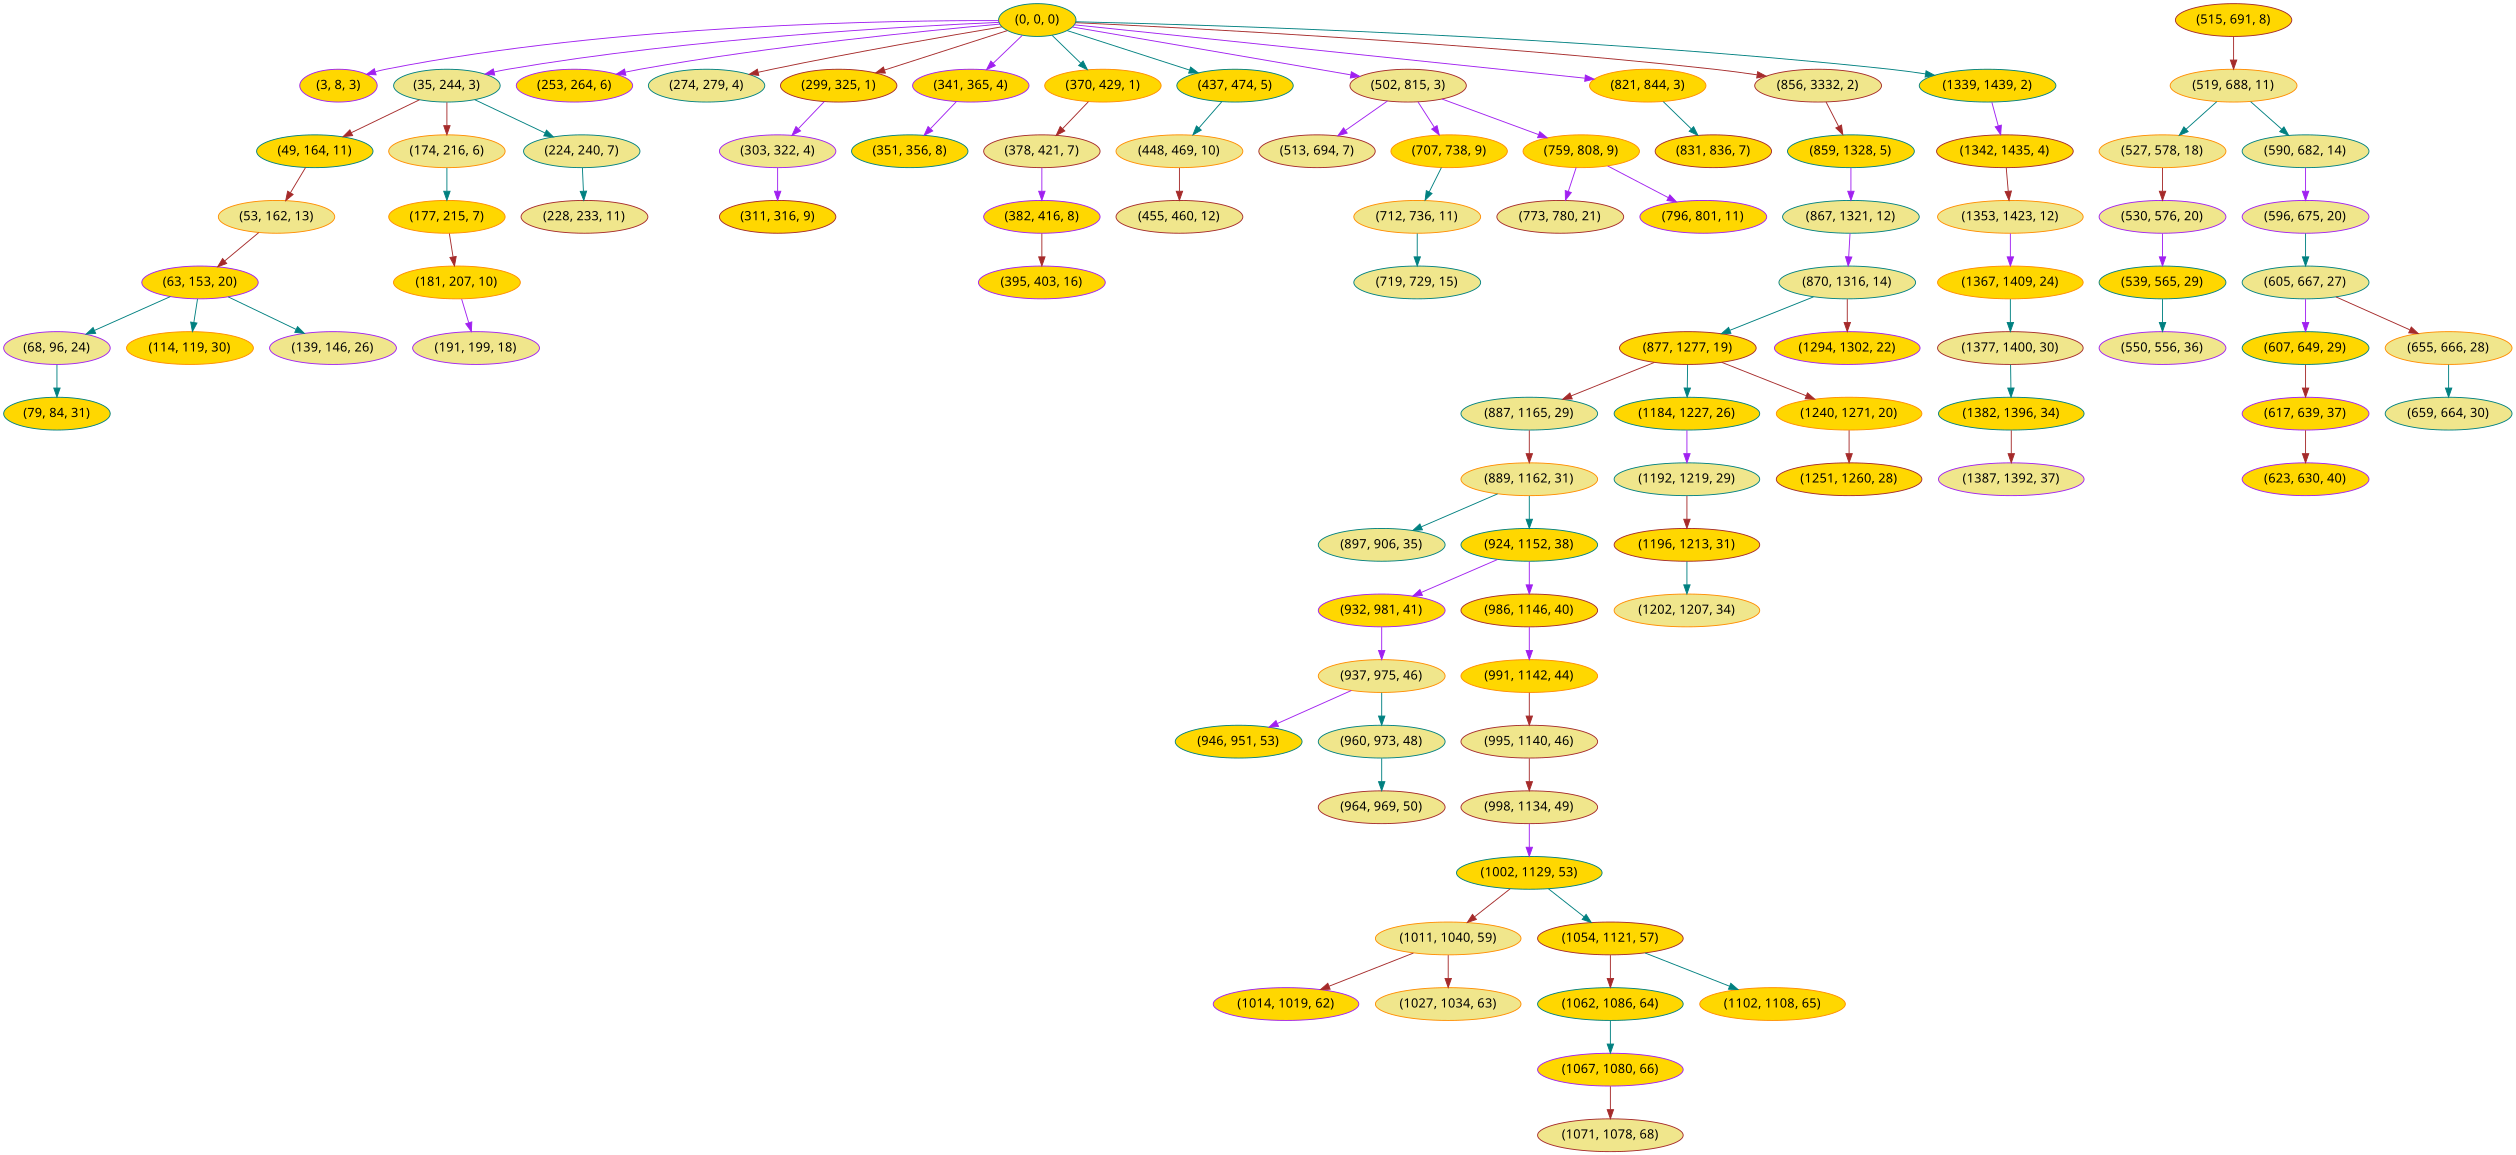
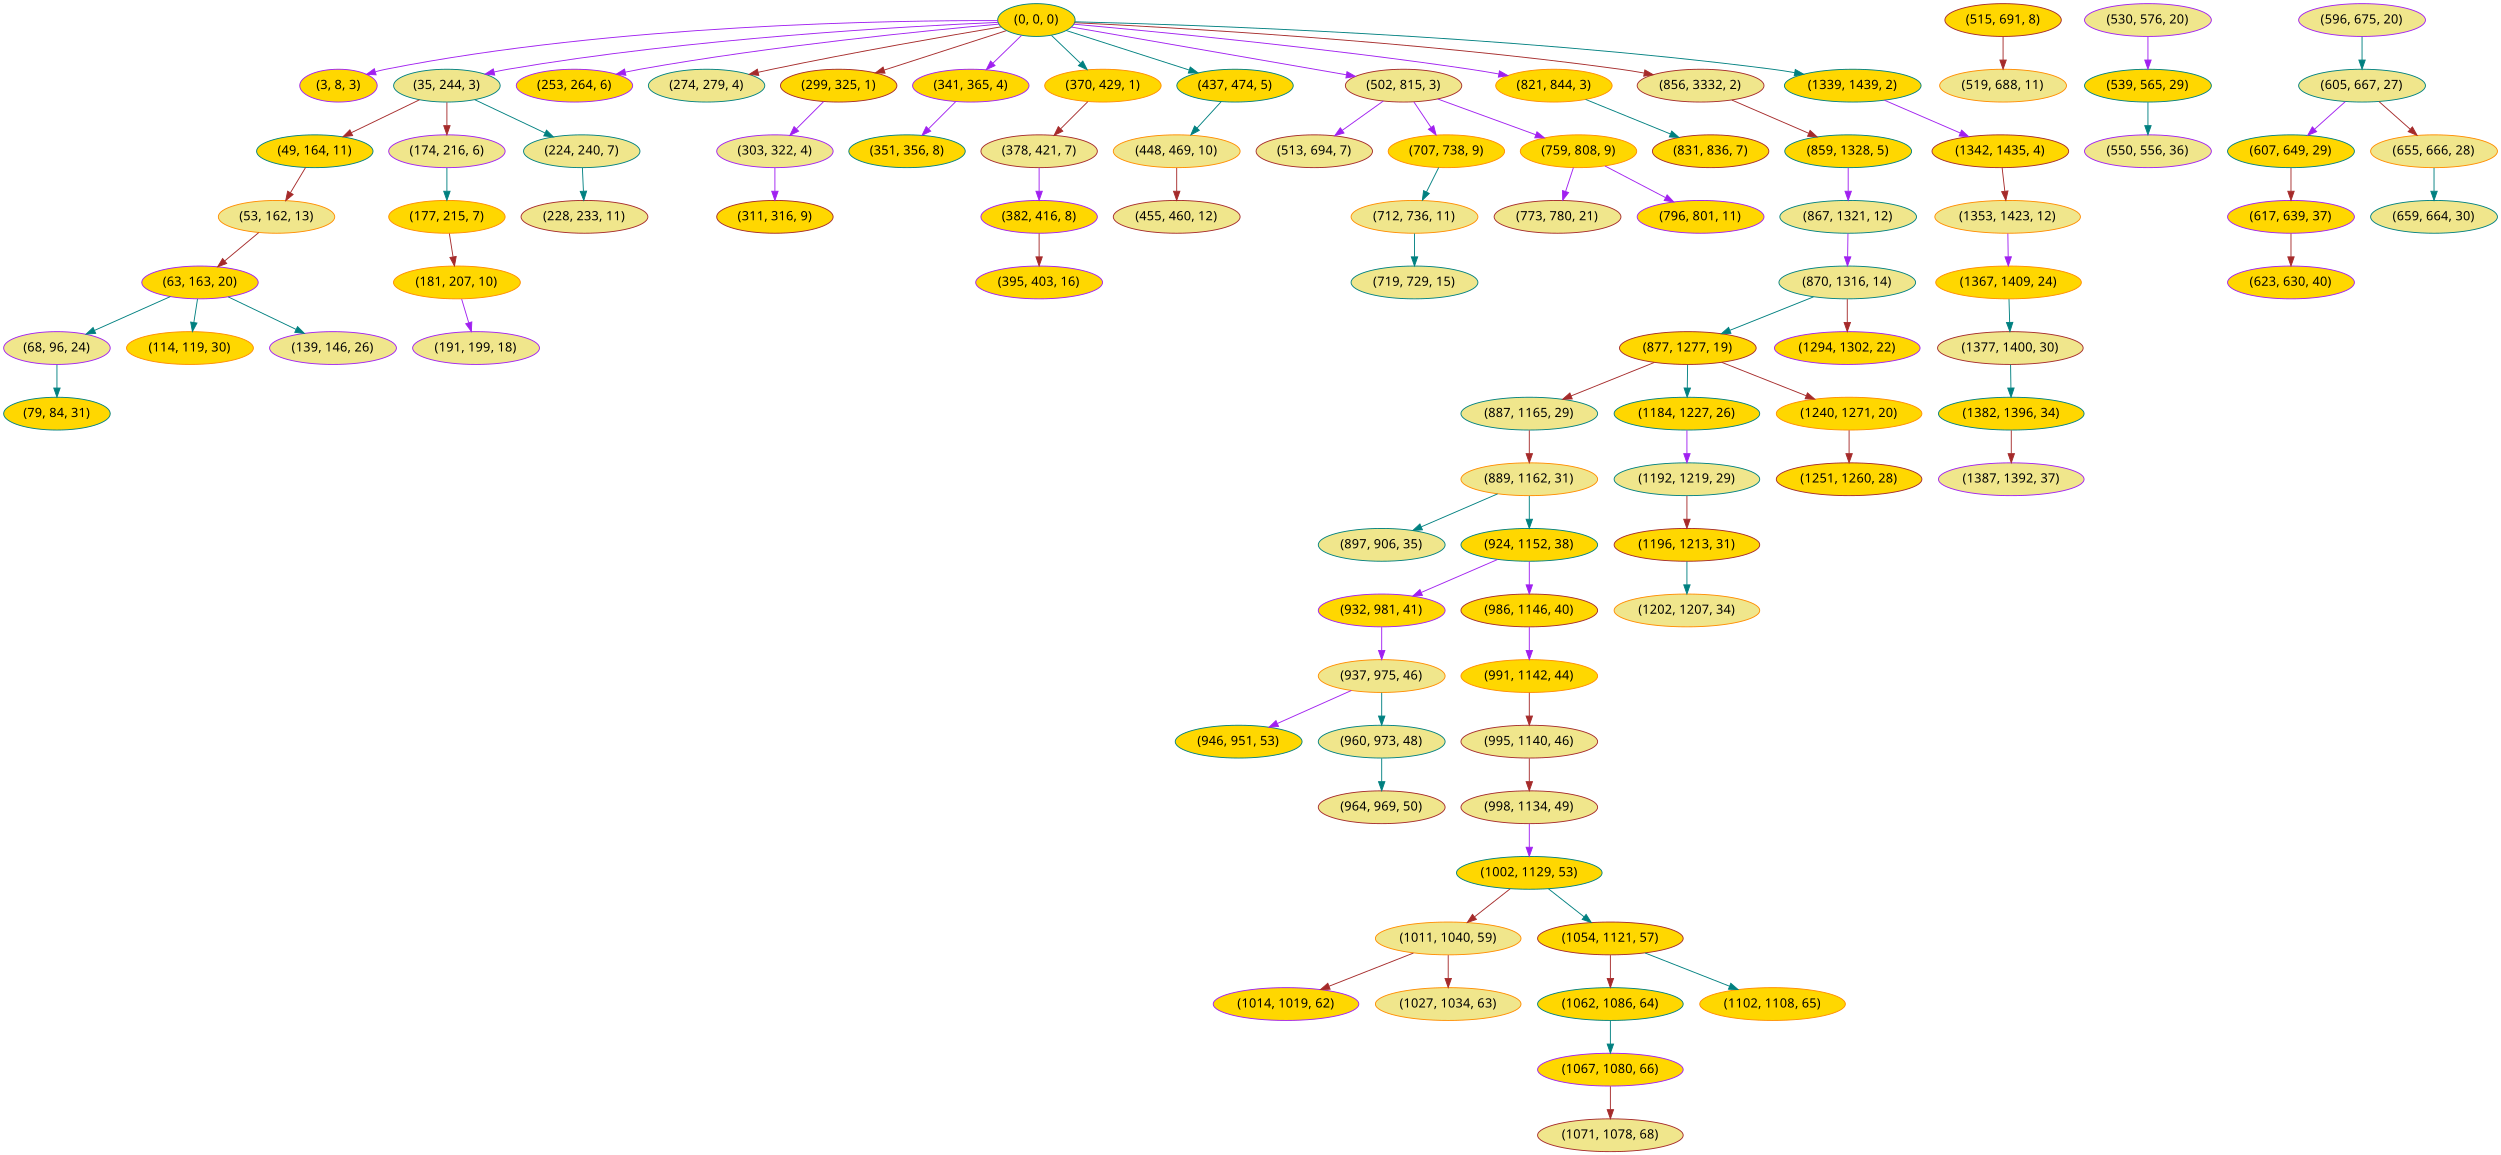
  digraph {
    fontname="Noto Sans"
    node [color=teal fillcolor=gold fontname="Noto Sans" style=filled]
    edge [color=brown fontname="Noto Sans"]
    "(3, 8, 3)" [color=purple]
    "(0, 0, 0)"
    "(35, 244, 3)" [fillcolor=khaki]
    "(253, 264, 6)" [color=purple]
    "(274, 279, 4)" [fillcolor=khaki]
    "(299, 325, 1)" [color=brown]
    "(341, 365, 4)" [color=purple]
    "(370, 429, 1)" [color=darkorange]
    "(437, 474, 5)"
    "(502, 815, 3)" [color=brown fillcolor=khaki]
    "(821, 844, 3)" [color=darkorange]
    n12 [color=brown fillcolor=khaki label="(856, 3332, 2)"]
    "(1339, 1439, 2)"
    "(49, 164, 11)"
-   "(174, 216, 6)" [color=darkorange fillcolor=khaki]
+   "(174, 216, 6)" [color=purple fillcolor=khaki]
    "(224, 240, 7)" [fillcolor=khaki]
    "(303, 322, 4)" [color=purple fillcolor=khaki]
    "(351, 356, 8)"
    "(378, 421, 7)" [color=brown fillcolor=khaki]
    "(448, 469, 10)" [color=darkorange fillcolor=khaki]
    "(513, 694, 7)" [color=brown fillcolor=khaki]
    "(707, 738, 9)" [color=darkorange]
    "(759, 808, 9)" [color=darkorange]
    "(831, 836, 7)" [color=brown]
    "(859, 1328, 5)"
    "(1342, 1435, 4)" [color=brown]
    "(53, 162, 13)" [color=darkorange fillcolor=khaki]
    "(177, 215, 7)" [color=darkorange]
    "(228, 233, 11)" [color=brown fillcolor=khaki]
-   "(63, 153, 20)" [color=purple]
+   "(63, 153, 20)" [color=purple label="(63, 163, 20)"]
    "(68, 96, 24)" [color=purple fillcolor=khaki]
    "(114, 119, 30)" [color=darkorange]
    "(139, 146, 26)" [color=purple fillcolor=khaki]
    "(79, 84, 31)"
    "(181, 207, 10)" [color=darkorange]
    "(191, 199, 18)" [color=purple fillcolor=khaki]
    "(311, 316, 9)" [color=brown]
    "(382, 416, 8)" [color=purple]
    "(395, 403, 16)" [color=purple]
    "(455, 460, 12)" [color=brown fillcolor=khaki]
    "(712, 736, 11)" [color=darkorange fillcolor=khaki]
    "(773, 780, 21)" [color=brown fillcolor=khaki]
    "(796, 801, 11)" [color=purple]
    "(515, 691, 8)" [color=brown]
    "(519, 688, 11)" [color=darkorange fillcolor=khaki]
-   "(527, 578, 18)" [color=darkorange fillcolor=khaki]
-   "(590, 682, 14)" [fillcolor=khaki]
    "(530, 576, 20)" [color=purple fillcolor=khaki]
    "(596, 675, 20)" [color=purple fillcolor=khaki]
    "(539, 565, 29)"
    "(550, 556, 36)" [color=purple fillcolor=khaki]
    "(605, 667, 27)" [fillcolor=khaki]
    "(607, 649, 29)"
    "(655, 666, 28)" [color=darkorange fillcolor=khaki]
    "(617, 639, 37)" [color=purple]
    "(659, 664, 30)" [fillcolor=khaki]
    "(623, 630, 40)" [color=purple]
    "(719, 729, 15)" [fillcolor=khaki]
    "(867, 1321, 12)" [fillcolor=khaki]
    "(870, 1316, 14)" [fillcolor=khaki]
    "(877, 1277, 19)" [color=brown]
    "(1294, 1302, 22)" [color=purple]
    "(887, 1165, 29)" [fillcolor=khaki]
    "(1184, 1227, 26)"
    "(1240, 1271, 20)" [color=darkorange]
    "(889, 1162, 31)" [color=darkorange fillcolor=khaki]
    "(1192, 1219, 29)" [fillcolor=khaki]
    "(1251, 1260, 28)" [color=brown]
    "(897, 906, 35)" [fillcolor=khaki]
    "(924, 1152, 38)"
    "(932, 981, 41)" [color=purple]
    "(986, 1146, 40)" [color=brown]
    "(937, 975, 46)" [color=darkorange fillcolor=khaki]
    "(991, 1142, 44)" [color=darkorange]
    "(946, 951, 53)"
    "(960, 973, 48)" [fillcolor=khaki]
    "(964, 969, 50)" [color=brown fillcolor=khaki]
    "(995, 1140, 46)" [color=brown fillcolor=khaki]
    "(998, 1134, 49)" [color=brown fillcolor=khaki]
    "(1002, 1129, 53)"
    "(1011, 1040, 59)" [color=darkorange fillcolor=khaki]
    "(1054, 1121, 57)" [color=brown]
    "(1014, 1019, 62)" [color=purple]
    "(1027, 1034, 63)" [color=darkorange fillcolor=khaki]
    "(1062, 1086, 64)"
    "(1102, 1108, 65)" [color=darkorange]
    "(1067, 1080, 66)" [color=purple]
    "(1071, 1078, 68)" [color=brown fillcolor=khaki]
    "(1196, 1213, 31)" [color=brown]
    "(1202, 1207, 34)" [color=darkorange fillcolor=khaki]
    "(1353, 1423, 12)" [color=darkorange fillcolor=khaki]
    "(1367, 1409, 24)" [color=darkorange]
    "(1377, 1400, 30)" [color=brown fillcolor=khaki]
    "(1382, 1396, 34)"
    "(1387, 1392, 37)" [color=purple fillcolor=khaki]
    "(0, 0, 0)" -> "(3, 8, 3)" [color=purple]
    "(0, 0, 0)" -> "(35, 244, 3)" [color=purple]
    "(0, 0, 0)" -> "(253, 264, 6)" [color=purple]
    "(0, 0, 0)" -> "(274, 279, 4)"
    "(0, 0, 0)" -> "(299, 325, 1)"
    "(0, 0, 0)" -> "(341, 365, 4)" [color=purple]
    "(0, 0, 0)" -> "(370, 429, 1)" [color=teal]
    "(0, 0, 0)" -> "(437, 474, 5)" [color=teal]
    "(0, 0, 0)" -> "(502, 815, 3)" [color=purple]
    "(0, 0, 0)" -> "(821, 844, 3)" [color=purple]
    "(0, 0, 0)" -> n12
    "(0, 0, 0)" -> "(1339, 1439, 2)" [color=teal]
    "(35, 244, 3)" -> "(49, 164, 11)"
    "(35, 244, 3)" -> "(174, 216, 6)"
    "(35, 244, 3)" -> "(224, 240, 7)" [color=teal]
    "(299, 325, 1)" -> "(303, 322, 4)" [color=purple]
    "(341, 365, 4)" -> "(351, 356, 8)" [color=purple]
    "(370, 429, 1)" -> "(378, 421, 7)"
    "(437, 474, 5)" -> "(448, 469, 10)" [color=teal]
    "(502, 815, 3)" -> "(513, 694, 7)" [color=purple]
    "(502, 815, 3)" -> "(707, 738, 9)" [color=purple]
    "(502, 815, 3)" -> "(759, 808, 9)" [color=purple]
    "(821, 844, 3)" -> "(831, 836, 7)" [color=teal]
    n12 -> "(859, 1328, 5)"
    "(1339, 1439, 2)" -> "(1342, 1435, 4)" [color=purple]
    "(49, 164, 11)" -> "(53, 162, 13)"
    "(174, 216, 6)" -> "(177, 215, 7)" [color=teal]
    "(224, 240, 7)" -> "(228, 233, 11)" [color=teal]
    "(303, 322, 4)" -> "(311, 316, 9)" [color=purple]
    "(378, 421, 7)" -> "(382, 416, 8)" [color=purple]
    "(448, 469, 10)" -> "(455, 460, 12)"
    "(707, 738, 9)" -> "(712, 736, 11)" [color=teal]
    "(759, 808, 9)" -> "(773, 780, 21)" [color=purple]
    "(759, 808, 9)" -> "(796, 801, 11)" [color=purple]
    "(859, 1328, 5)" -> "(867, 1321, 12)" [color=purple]
    "(1342, 1435, 4)" -> "(1353, 1423, 12)"
    "(53, 162, 13)" -> "(63, 153, 20)"
    "(177, 215, 7)" -> "(181, 207, 10)"
    "(63, 153, 20)" -> "(68, 96, 24)" [color=teal]
    "(63, 153, 20)" -> "(114, 119, 30)" [color=teal]
    "(63, 153, 20)" -> "(139, 146, 26)" [color=teal]
    "(68, 96, 24)" -> "(79, 84, 31)" [color=teal]
    "(181, 207, 10)" -> "(191, 199, 18)" [color=purple]
    "(382, 416, 8)" -> "(395, 403, 16)"
    "(712, 736, 11)" -> "(719, 729, 15)" [color=teal]
    "(515, 691, 8)" -> "(519, 688, 11)"
-   "(519, 688, 11)" -> "(527, 578, 18)" [color=teal]
-   "(519, 688, 11)" -> "(590, 682, 14)" [color=teal]
-   "(527, 578, 18)" -> "(530, 576, 20)"
-   "(590, 682, 14)" -> "(596, 675, 20)" [color=purple]
    "(530, 576, 20)" -> "(539, 565, 29)" [color=purple]
    "(596, 675, 20)" -> "(605, 667, 27)" [color=teal]
    "(539, 565, 29)" -> "(550, 556, 36)" [color=teal]
    "(605, 667, 27)" -> "(607, 649, 29)" [color=purple]
    "(605, 667, 27)" -> "(655, 666, 28)"
    "(607, 649, 29)" -> "(617, 639, 37)"
    "(655, 666, 28)" -> "(659, 664, 30)" [color=teal]
    "(617, 639, 37)" -> "(623, 630, 40)"
    "(867, 1321, 12)" -> "(870, 1316, 14)" [color=purple]
    "(870, 1316, 14)" -> "(877, 1277, 19)" [color=teal]
    "(870, 1316, 14)" -> "(1294, 1302, 22)"
    "(877, 1277, 19)" -> "(887, 1165, 29)"
    "(877, 1277, 19)" -> "(1184, 1227, 26)" [color=teal]
    "(877, 1277, 19)" -> "(1240, 1271, 20)"
    "(887, 1165, 29)" -> "(889, 1162, 31)"
    "(1184, 1227, 26)" -> "(1192, 1219, 29)" [color=purple]
    "(1240, 1271, 20)" -> "(1251, 1260, 28)"
    "(889, 1162, 31)" -> "(897, 906, 35)" [color=teal]
    "(889, 1162, 31)" -> "(924, 1152, 38)" [color=teal]
    "(1192, 1219, 29)" -> "(1196, 1213, 31)"
    "(924, 1152, 38)" -> "(932, 981, 41)" [color=purple]
    "(924, 1152, 38)" -> "(986, 1146, 40)" [color=purple]
    "(932, 981, 41)" -> "(937, 975, 46)" [color=purple]
    "(986, 1146, 40)" -> "(991, 1142, 44)" [color=purple]
    "(937, 975, 46)" -> "(946, 951, 53)" [color=purple]
    "(937, 975, 46)" -> "(960, 973, 48)" [color=teal]
    "(991, 1142, 44)" -> "(995, 1140, 46)"
    "(960, 973, 48)" -> "(964, 969, 50)" [color=teal]
    "(995, 1140, 46)" -> "(998, 1134, 49)"
    "(998, 1134, 49)" -> "(1002, 1129, 53)" [color=purple]
    "(1002, 1129, 53)" -> "(1011, 1040, 59)"
    "(1002, 1129, 53)" -> "(1054, 1121, 57)" [color=teal]
    "(1011, 1040, 59)" -> "(1014, 1019, 62)"
    "(1011, 1040, 59)" -> "(1027, 1034, 63)"
    "(1054, 1121, 57)" -> "(1062, 1086, 64)"
    "(1054, 1121, 57)" -> "(1102, 1108, 65)" [color=teal]
    "(1062, 1086, 64)" -> "(1067, 1080, 66)" [color=teal]
    "(1067, 1080, 66)" -> "(1071, 1078, 68)"
    "(1196, 1213, 31)" -> "(1202, 1207, 34)" [color=teal]
    "(1353, 1423, 12)" -> "(1367, 1409, 24)" [color=purple]
    "(1367, 1409, 24)" -> "(1377, 1400, 30)" [color=teal]
    "(1377, 1400, 30)" -> "(1382, 1396, 34)" [color=teal]
    "(1382, 1396, 34)" -> "(1387, 1392, 37)"
  }
